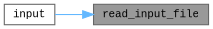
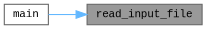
  digraph {
    rankdir=RL
    fontname="Liberation Mono"
    node [fontname="Liberation Mono" fontsize=10 shape=box style=filled]
    n1 [color=gray40 fillcolor=grey60 fontcolor=black height=0.2 label=read_input_file width=0.4]
-   n2 [color=grey40 fillcolor=white height=0.2 label=input width=0.4]
+   n2 [color=grey40 fillcolor=white height=0.2 label=main width=0.4]
    n1 -> n2 [color=steelblue1 dir=back fontname="Liberation Mono" fontsize=10 labelfontname=Helvetica labelfontsize=10 style=solid]
  }
